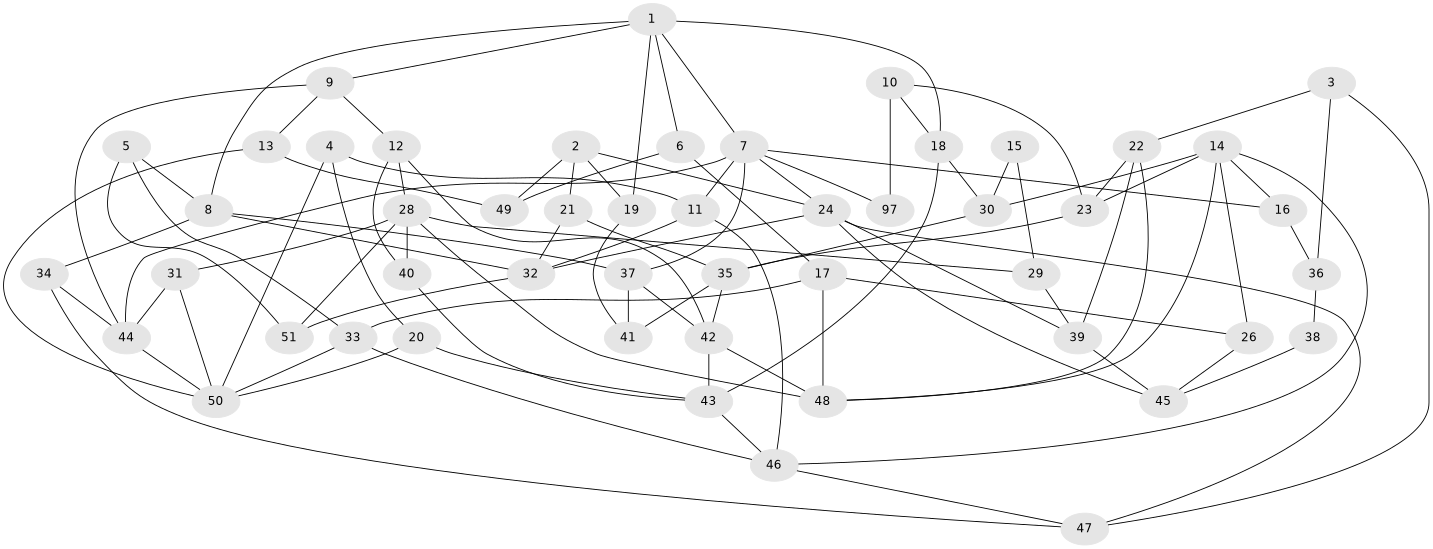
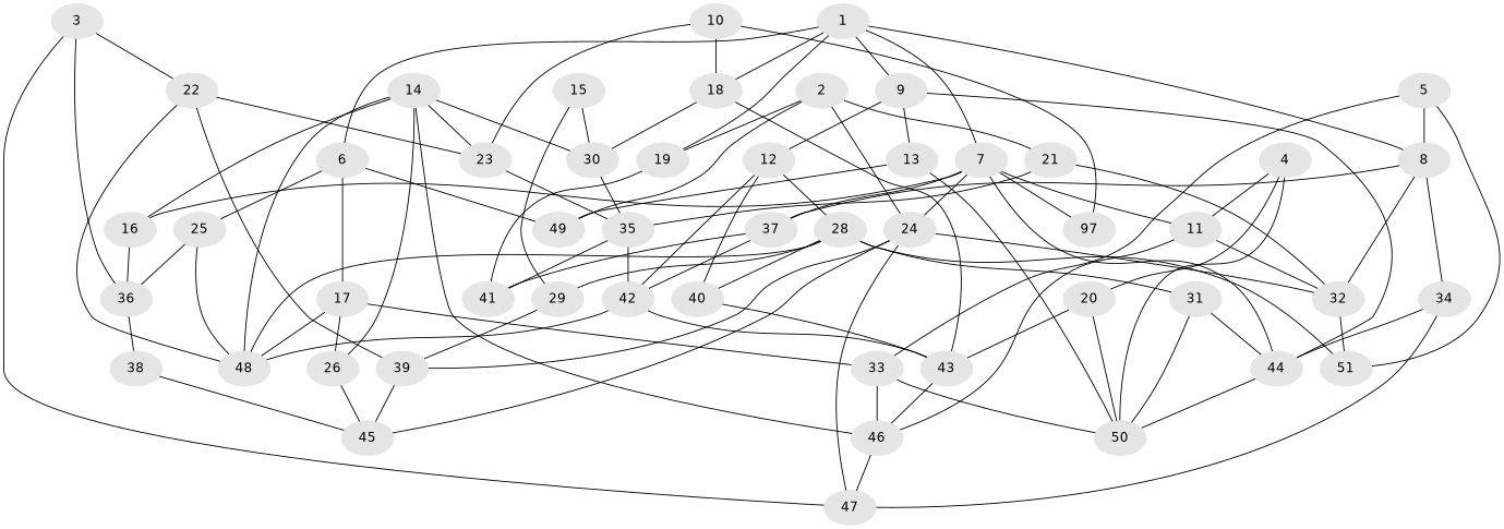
  graph {
    fontname="DejaVu Sans"
    node [color=gray90 fontname="DejaVu Sans" style=filled]
    edge [fontname="DejaVu Sans"]
    1
    6
    7
    8
    9
    18
    19
    49
    17
+   25
    24
    11
    16
    n14 [label=97]
    37
    44
    32
    34
    12
    13
    30
    43
    41
    2
    21
    35
    47
    39
    45
    3
    22
    36
    23
    48
    38
    4
    20
    50
    46
    5
    33
    51
    26
    42
    28
    40
    10
    29
    31
    14
    15
    1 -- 6
    1 -- 7
    1 -- 8
    1 -- 9
    1 -- 18
    1 -- 19
    6 -- 49
    6 -- 17
+   6 -- 25
    7 -- 24
    7 -- 11
    7 -- 16
    7 -- n14
    7 -- 37
    7 -- 44
    8 -- 37
    8 -- 32
    8 -- 34
    9 -- 44
    9 -- 12
    9 -- 13
    18 -- 30
    18 -- 43
    19 -- 41
    17 -- 48
    17 -- 33
    17 -- 26
+   25 -- 36
+   25 -- 48
    24 -- 32
    24 -- 47
    24 -- 39
    24 -- 45
    11 -- 32
    11 -- 46
    16 -- 36
    37 -- 41
    37 -- 42
    44 -- 50
    32 -- 51
    34 -- 44
    34 -- 47
    12 -- 42
    12 -- 28
    12 -- 40
    13 -- 49
    13 -- 50
    30 -- 35
    43 -- 46
    2 -- 19
    2 -- 49
    2 -- 24
    2 -- 21
    21 -- 32
    21 -- 35
    35 -- 41
    35 -- 42
    39 -- 45
    3 -- 47
    3 -- 22
    3 -- 36
    22 -- 39
    22 -- 23
    22 -- 48
    36 -- 38
    23 -- 35
    38 -- 45
    4 -- 11
    4 -- 20
    4 -- 50
    20 -- 43
    20 -- 50
    46 -- 47
    5 -- 8
    5 -- 33
    5 -- 51
    33 -- 50
    33 -- 46
    26 -- 45
    42 -- 43
    42 -- 48
    28 -- 48
    28 -- 51
    28 -- 40
    28 -- 29
    28 -- 31
    40 -- 43
    10 -- 18
    10 -- n14
    10 -- 23
    29 -- 39
    31 -- 44
    31 -- 50
    14 -- 16
    14 -- 30
    14 -- 23
    14 -- 48
    14 -- 46
    14 -- 26
    15 -- 30
    15 -- 29
  }
